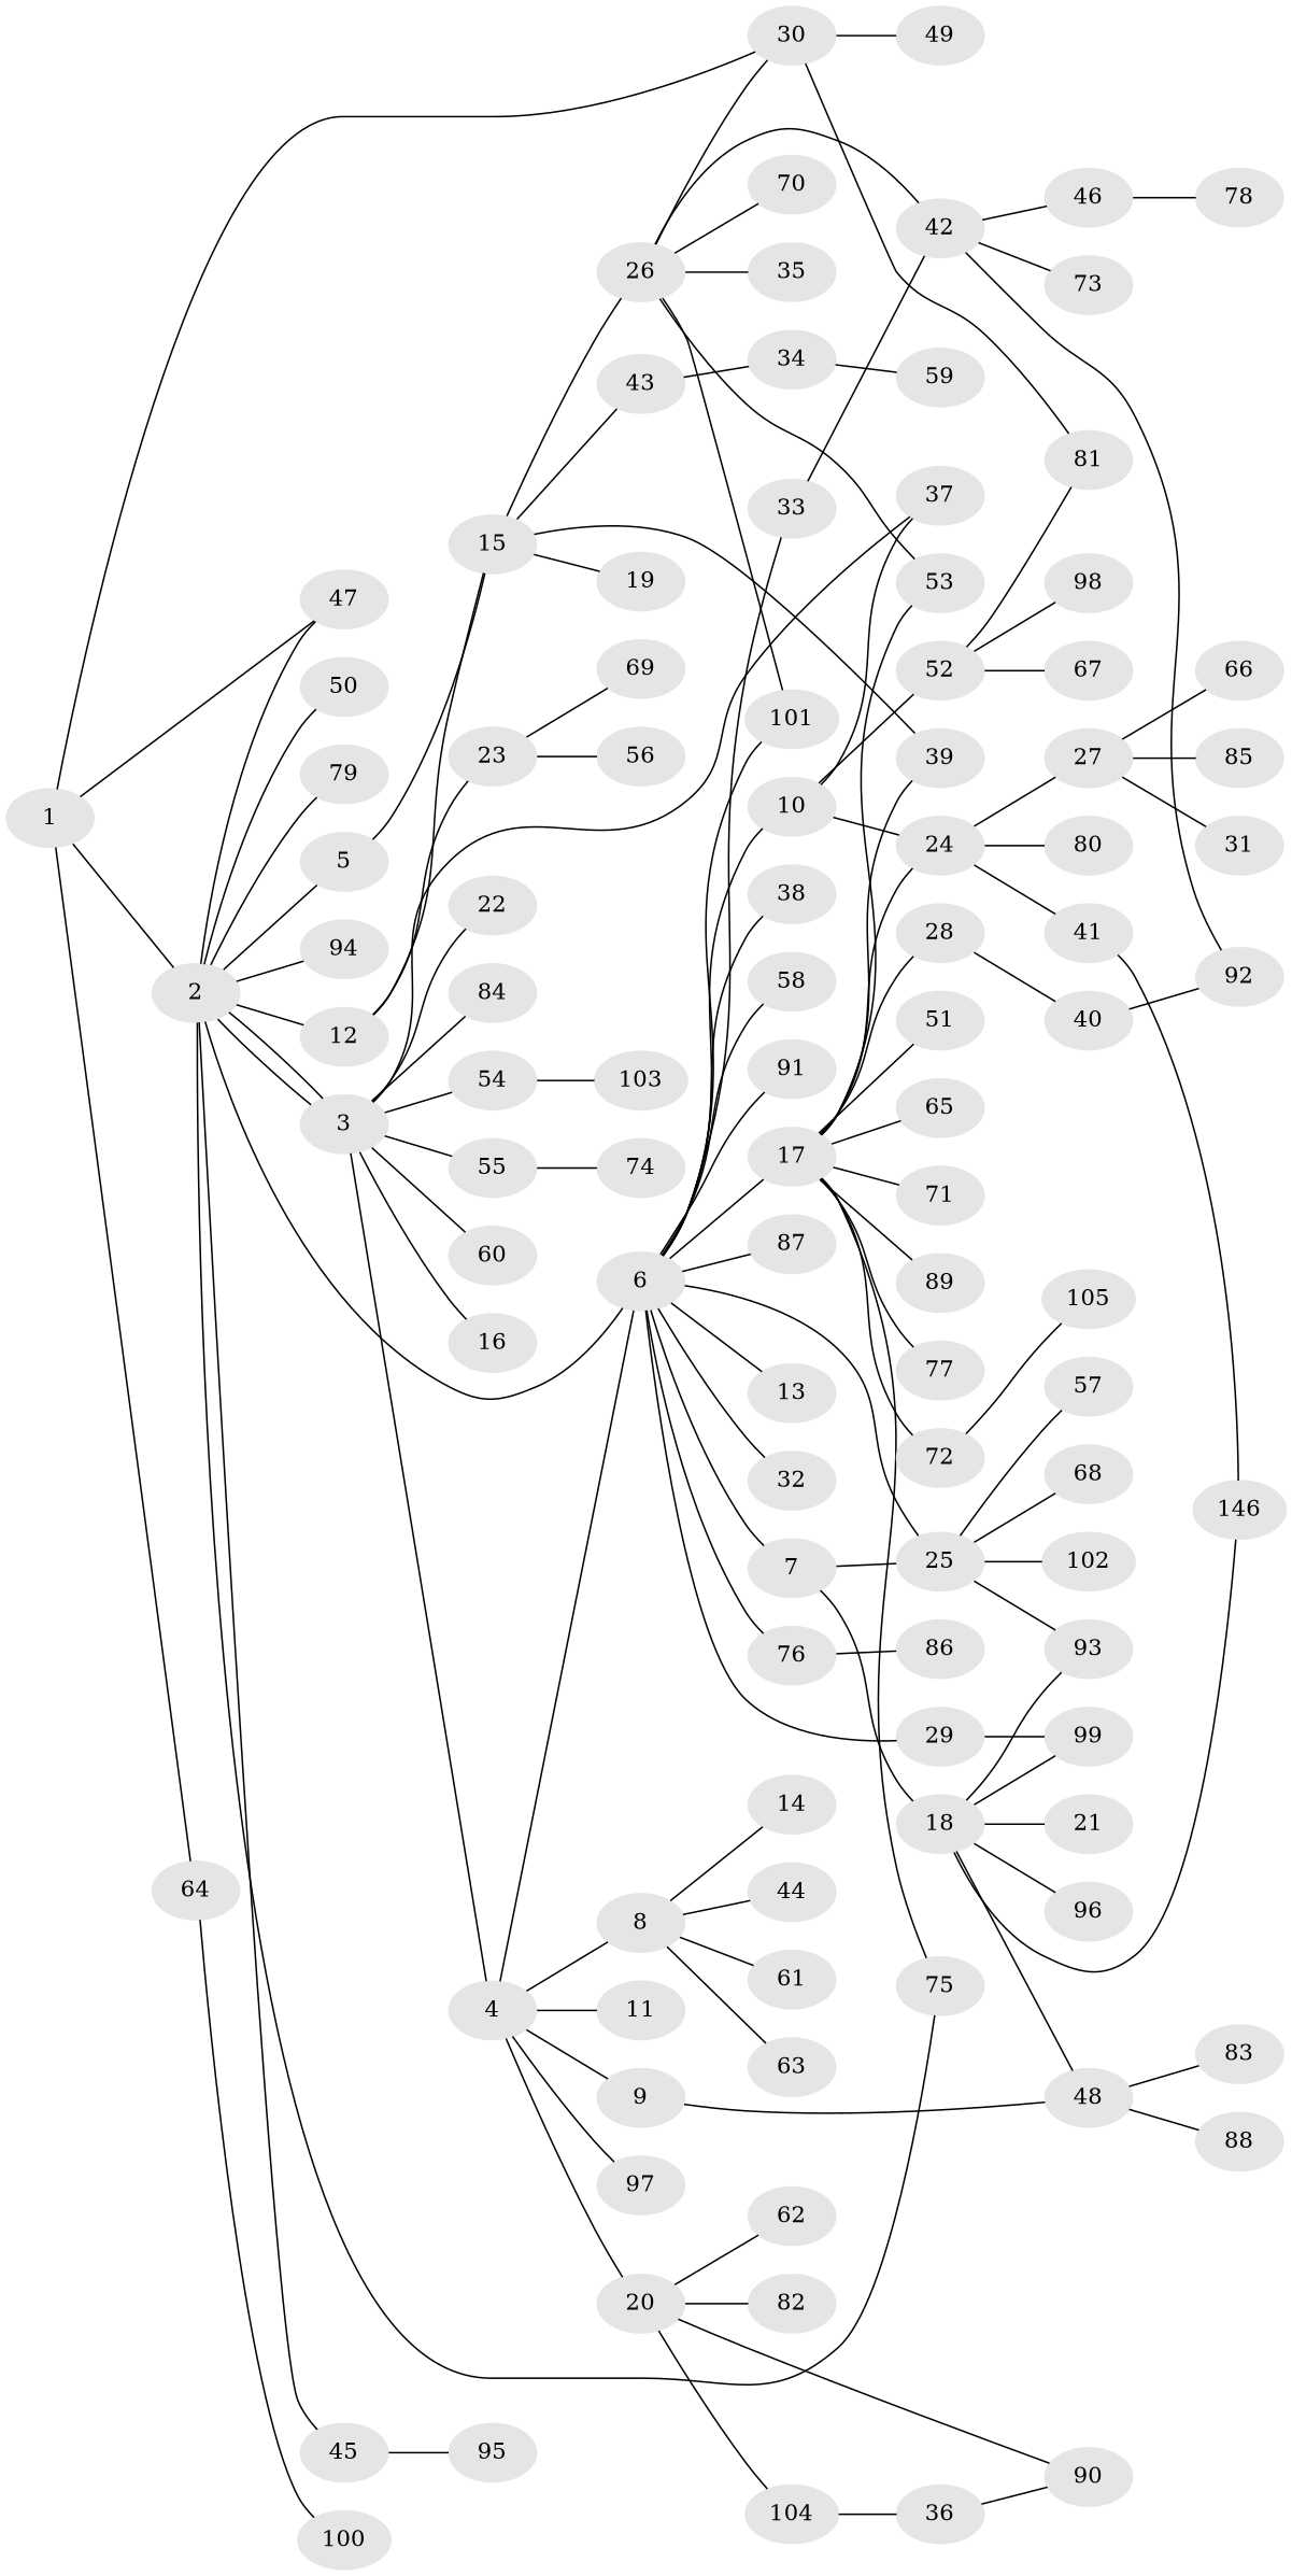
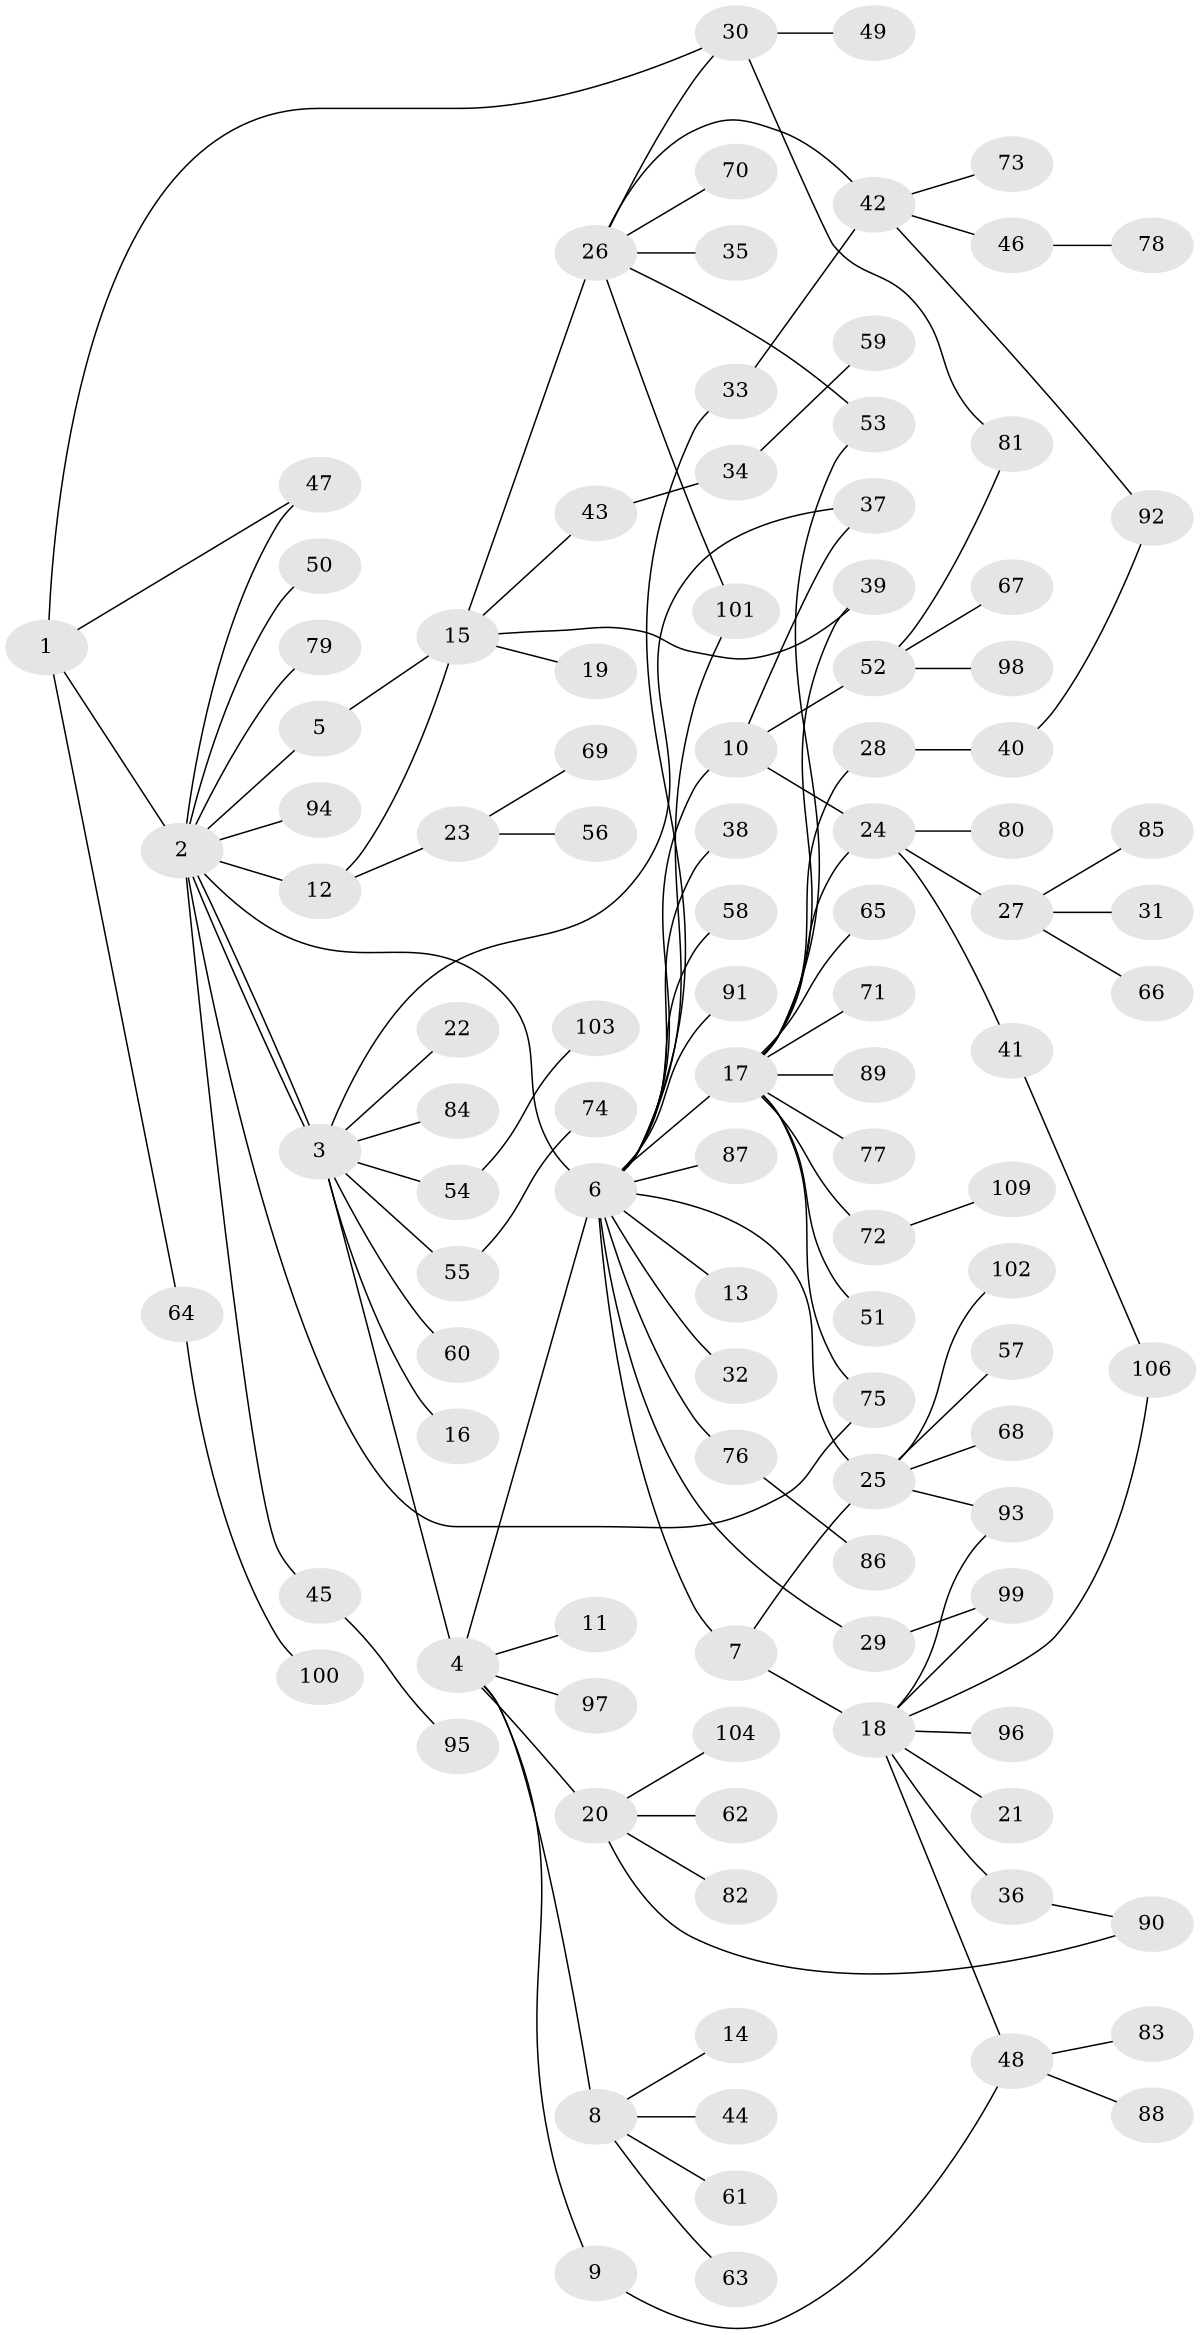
  graph {
    rankdir=LR
    node [color=gray90 style=filled]
    1
    2
    30
    47
    64
    3
    5
    6
    12
    45
    50
    75
    79
    94
    49
    81
    100
    4
    16
    22
    37
    54
    55
    60
    84
    15
    7
    10
    13
    17
    25
    29
    32
    33
    38
    58
    76
    87
    91
    101
    23
    95
    8
    9
    11
    20
    97
    103
    74
    14
    44
    61
    63
    48
    62
    82
    90
    104
    19
    26
    39
    43
    18
    24
    52
    28
    51
    53
    65
    71
    72
    77
    89
    93
    57
    68
    102
    99
    42
    86
    21
    36
    96
-   106 [label=146]
+   106
    83
    88
    27
    41
    80
    67
    98
    56
    69
    35
    70
    34
    59
    40
-   105
+   105 [label=109]
    31
    66
    85
    92
    46
    73
    78
    1 -- 2
    1 -- 30
    1 -- 47
    1 -- 64
    2 -- 47
    2 -- 3
    2 -- 3
    2 -- 5
    2 -- 6
    2 -- 12
    2 -- 45
    2 -- 50
    2 -- 75
    2 -- 79
    2 -- 94
    30 -- 49
    30 -- 81
    64 -- 100
    3 -- 4
    3 -- 16
    3 -- 22
    3 -- 37
    3 -- 54
    3 -- 55
    3 -- 60
    3 -- 84
    5 -- 15
    6 -- 7
    6 -- 10
    6 -- 13
    6 -- 17
    6 -- 25
    6 -- 29
    6 -- 32
    6 -- 33
    6 -- 38
    6 -- 58
    6 -- 76
    6 -- 87
    6 -- 91
    6 -- 101
    12 -- 15
    12 -- 23
    45 -- 95
    4 -- 6
    4 -- 8
    4 -- 9
    4 -- 11
    4 -- 20
    4 -- 97
    54 -- 103
    55 -- 74
    15 -- 19
    15 -- 26
    15 -- 39
    15 -- 43
    7 -- 25
    7 -- 18
    10 -- 37
    10 -- 24
    10 -- 52
    17 -- 75
    17 -- 39
    17 -- 24
    17 -- 28
    17 -- 51
    17 -- 53
    17 -- 65
    17 -- 71
    17 -- 72
    17 -- 77
    17 -- 89
    25 -- 93
    25 -- 57
    25 -- 68
    25 -- 102
    29 -- 99
    33 -- 42
    76 -- 86
    23 -- 56
    23 -- 69
    8 -- 14
    8 -- 44
    8 -- 61
    8 -- 63
    9 -- 48
    20 -- 62
    20 -- 82
    20 -- 90
    20 -- 104
    48 -- 83
    48 -- 88
    26 -- 30
    26 -- 101
    26 -- 53
    26 -- 42
    26 -- 35
    26 -- 70
    43 -- 34
    18 -- 48
    18 -- 93
    18 -- 99
    18 -- 21
-   104 -- 36
+   18 -- 36
    18 -- 96
    18 -- 106
    24 -- 27
    24 -- 41
    24 -- 80
    52 -- 81
    52 -- 67
    52 -- 98
    28 -- 40
    72 -- 105
    42 -- 92
    42 -- 46
    42 -- 73
    36 -- 90
    27 -- 31
    27 -- 66
    27 -- 85
    41 -- 106
    34 -- 59
    40 -- 92
    46 -- 78
  }
